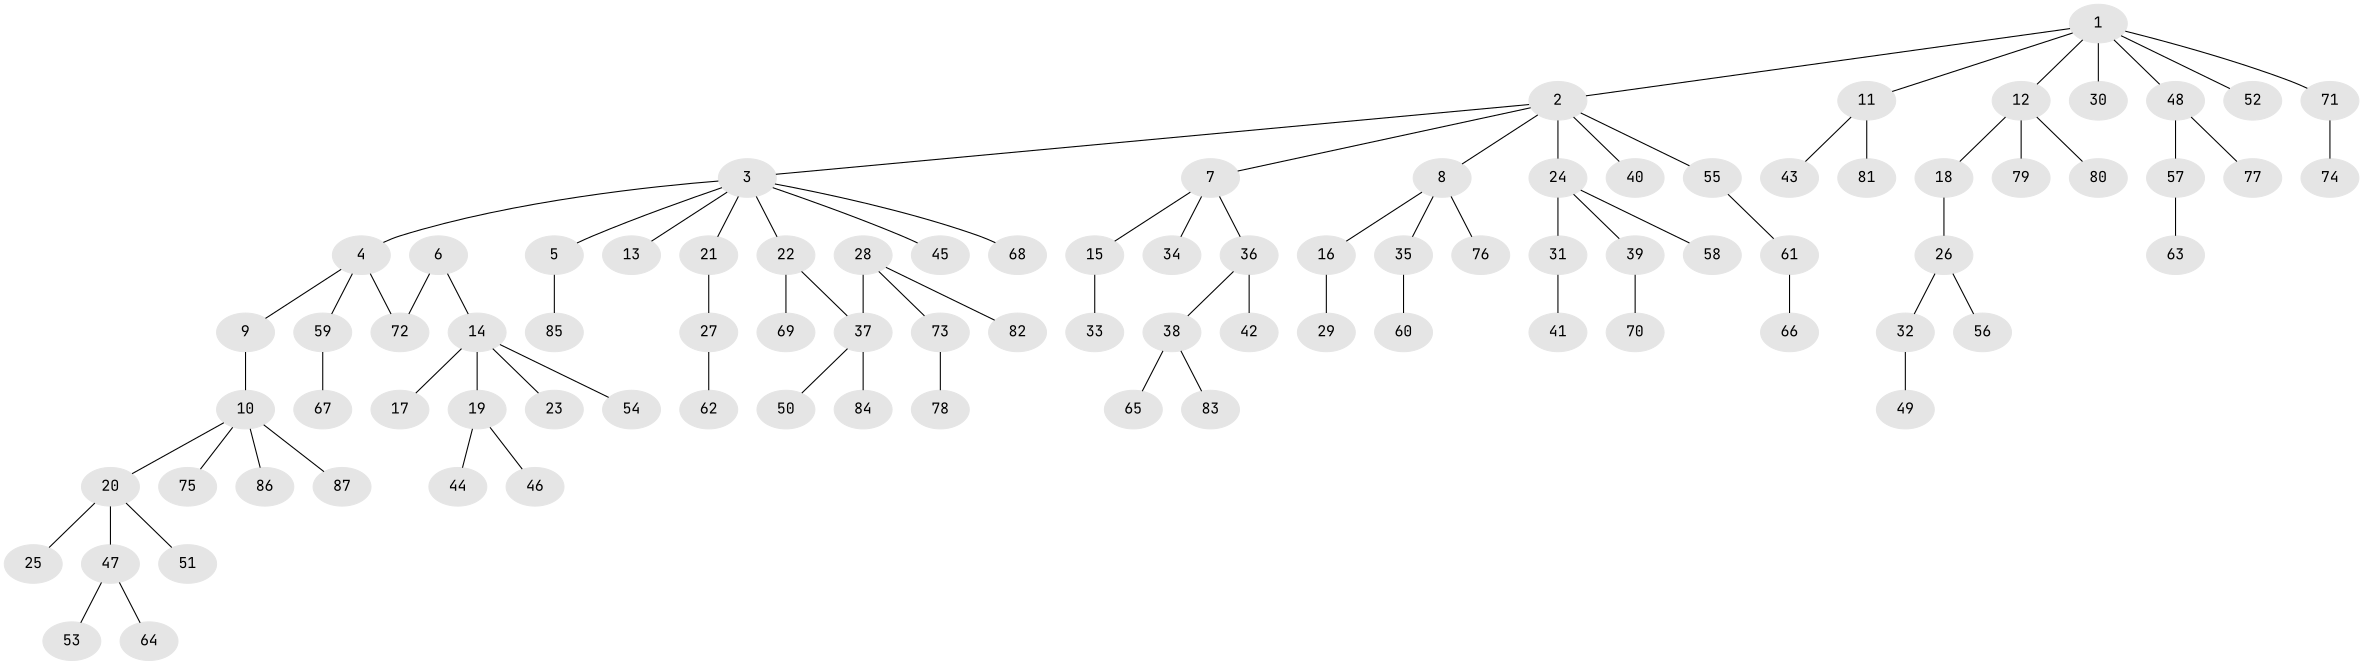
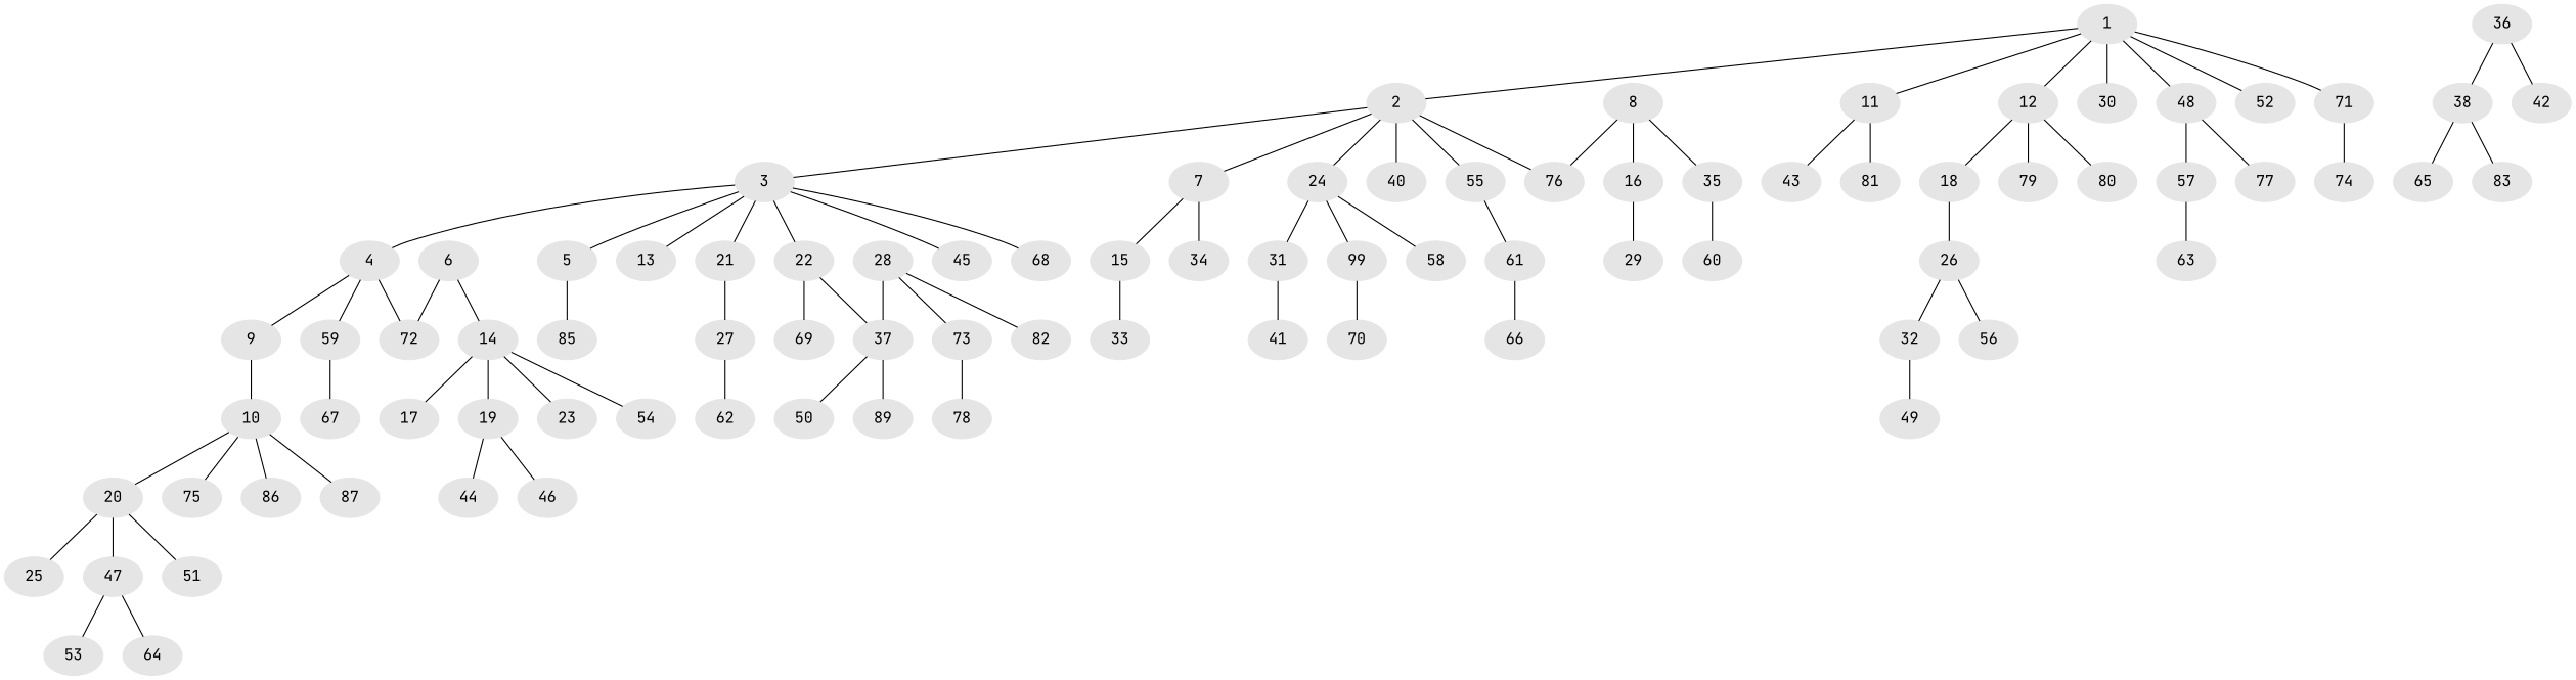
  graph {
    fontname="JetBrains Mono"
    node [color=gray90 fontname="JetBrains Mono" style=filled]
    edge [fontname="JetBrains Mono"]
    1
    2
    11
    12
    30
    48
    52
    71
    3
    7
    8
    24
    40
    55
    43
    81
    18
    79
    80
    57
    77
    74
    4
    5
    13
    21
    22
    45
    68
    15
    34
    36
    16
    35
    76
    31
-   39
+   39 [label=99]
    58
    61
    9
    59
    72
    85
    27
    69
    37
    6
    14
    10
    67
    17
    19
    23
    54
    33
    38
    42
    29
    60
    20
    75
    86
    87
    25
    47
    51
    26
    44
    46
    32
    56
    53
    64
    62
    28
    73
    82
    41
    70
    49
    50
-   84
+   84 [label=89]
    78
    65
    83
    63
    66
    1 -- 2
    1 -- 11
    1 -- 12
    1 -- 30
    1 -- 48
    1 -- 52
    1 -- 71
    2 -- 3
    2 -- 7
-   2 -- 8
+   2 -- 76
    2 -- 24
    2 -- 40
    2 -- 55
    11 -- 43
    11 -- 81
    12 -- 18
    12 -- 79
    12 -- 80
    48 -- 57
    48 -- 77
    71 -- 74
    3 -- 4
    3 -- 5
    3 -- 13
    3 -- 21
    3 -- 22
    3 -- 45
    3 -- 68
    7 -- 15
    7 -- 34
-   7 -- 36
    8 -- 16
    8 -- 35
    8 -- 76
    24 -- 31
    24 -- 39
    24 -- 58
    55 -- 61
    18 -- 26
    57 -- 63
    4 -- 9
    4 -- 59
    4 -- 72
    5 -- 85
    21 -- 27
    22 -- 69
    22 -- 37
    15 -- 33
    36 -- 38
    36 -- 42
    16 -- 29
    35 -- 60
    31 -- 41
    39 -- 70
    61 -- 66
    9 -- 10
    59 -- 67
    27 -- 62
    37 -- 50
    37 -- 84
    6 -- 72
    6 -- 14
    14 -- 17
    14 -- 19
    14 -- 23
    14 -- 54
    10 -- 20
    10 -- 75
    10 -- 86
    10 -- 87
    19 -- 44
    19 -- 46
    38 -- 65
    38 -- 83
    20 -- 25
    20 -- 47
    20 -- 51
    47 -- 53
    47 -- 64
    26 -- 32
    26 -- 56
    32 -- 49
    28 -- 37
    28 -- 73
    28 -- 82
    73 -- 78
  }
